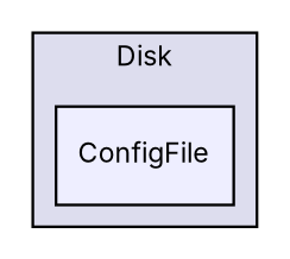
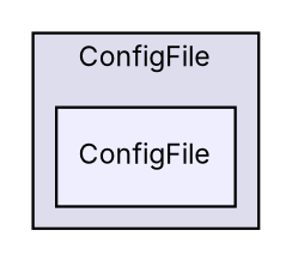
  digraph {
    compound=true
    fontname=Inter
    n1 [fillcolor="#eeeeff" fontname=Inter fontsize=10 label=ConfigFile pencolor=black shape=box style=filled]
    subgraph cluster_1 {
      bgcolor="#ddddee"
      fontsize=10
-     label=Disk
+     label=ConfigFile
      pencolor=black
      n1
    }
  }
